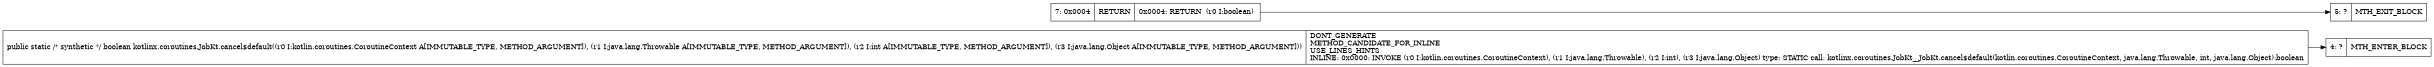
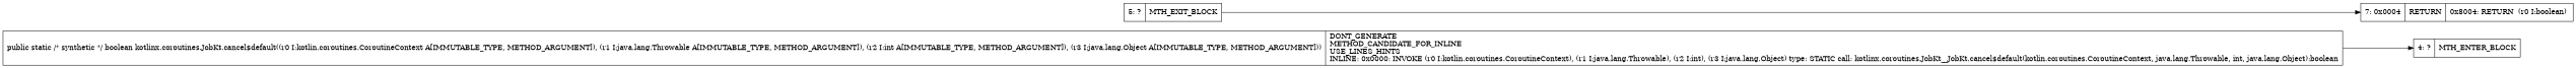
  digraph {
    rankdir=LR
    node [shape=record]
    n1 [label="{4\:\ ?|MTH_ENTER_BLOCK\l}"]
-   n2 [label="{7\:\ 0x0004|RETURN\l|0x0004: RETURN  (r0 I:boolean) \l}"]
+   n2 [label="{7\:\ 0x0004|RETURN\l|0x8004: RETURN  (r0 I:boolean) \l}"]
    n3 [label="{5\:\ ?|MTH_EXIT_BLOCK\l}"]
    n4 [label="{public static \/* synthetic *\/ boolean kotlinx.coroutines.JobKt.cancel$default((r0 I:kotlin.coroutines.CoroutineContext A[IMMUTABLE_TYPE, METHOD_ARGUMENT]), (r1 I:java.lang.Throwable A[IMMUTABLE_TYPE, METHOD_ARGUMENT]), (r2 I:int A[IMMUTABLE_TYPE, METHOD_ARGUMENT]), (r3 I:java.lang.Object A[IMMUTABLE_TYPE, METHOD_ARGUMENT]))  | DONT_GENERATE\lMETHOD_CANDIDATE_FOR_INLINE\lUSE_LINES_HINTS\lINLINE: 0x0000: INVOKE  (r0 I:kotlin.coroutines.CoroutineContext), (r1 I:java.lang.Throwable), (r2 I:int), (r3 I:java.lang.Object) type: STATIC call: kotlinx.coroutines.JobKt__JobKt.cancel$default(kotlin.coroutines.CoroutineContext, java.lang.Throwable, int, java.lang.Object):boolean\l}"]
-   n2 -> n3
+   n3 -> n2
    n4 -> n1
  }
